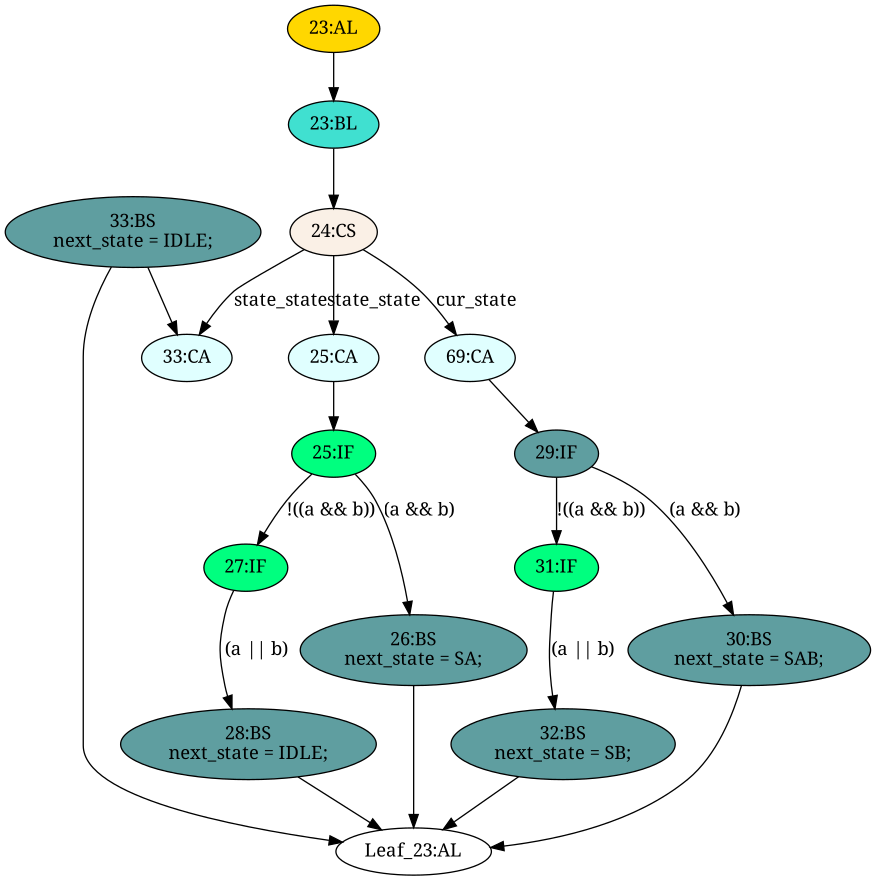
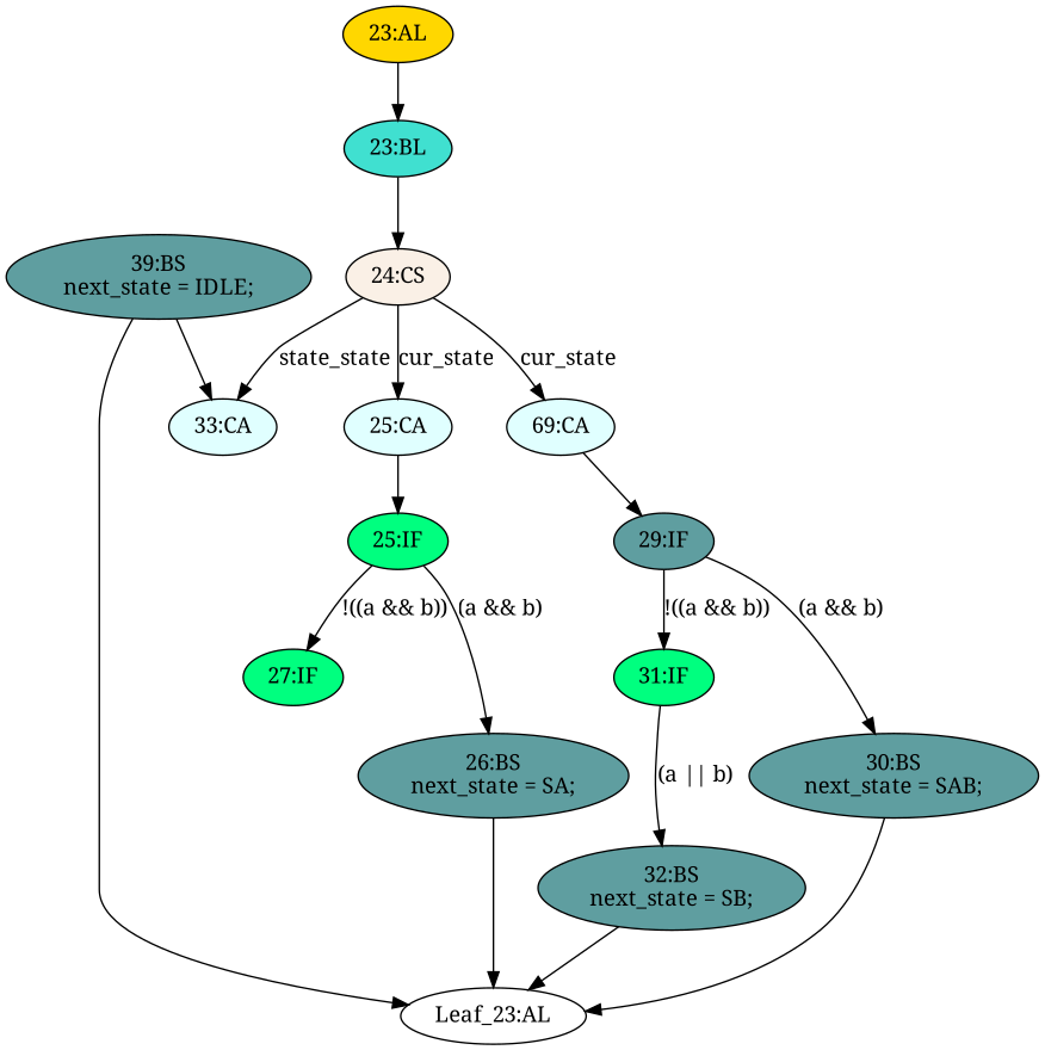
  strict digraph {
    fontname="Noto Serif"
    node [fillcolor=cadetblue fontname="Noto Serif" statements="[]" style=filled typ=BlockingSubstitution]
    edge [cond="[]" fontname="Noto Serif" lineno=None]
-   n1 [ast="<pyverilog.vparser.ast.BlockingSubstitution object at 0x7fdbd5a9f6d0>" label="28:BS\nnext_state = IDLE;" statements="[<pyverilog.vparser.ast.BlockingSubstitution object at 0x7fdbd5a9f6d0>]"]
    n2 [def_var="['next_state']" label="Leaf_23:AL" fillcolor="" statements="" style="" typ=""]
    n3 [ast="<pyverilog.vparser.ast.IfStatement object at 0x7fdbd5a9f650>" fillcolor=springgreen label="27:IF" typ=IfStatement]
    n4 [ast="<pyverilog.vparser.ast.IfStatement object at 0x7fdbd5a985d0>" label="29:IF" typ=IfStatement]
    n5 [ast="<pyverilog.vparser.ast.IfStatement object at 0x7fdbd5a98490>" fillcolor=springgreen label="31:IF" typ=IfStatement]
    n6 [ast="<pyverilog.vparser.ast.BlockingSubstitution object at 0x7fdbd5366690>" label="30:BS\nnext_state = SAB;" statements="[<pyverilog.vparser.ast.BlockingSubstitution object at 0x7fdbd5366690>]"]
    n7 [ast="<pyverilog.vparser.ast.BlockingSubstitution object at 0x7fdbd5366190>" label="32:BS\nnext_state = SB;" statements="[<pyverilog.vparser.ast.BlockingSubstitution object at 0x7fdbd5366190>]"]
    n8 [ast="<pyverilog.vparser.ast.Case object at 0x7fdbd5366890>" fillcolor=lightcyan label="33:CA" typ=Case]
-   n9 [ast="<pyverilog.vparser.ast.BlockingSubstitution object at 0x7fdbd53668d0>" label="33:BS\nnext_state = IDLE;" statements="[<pyverilog.vparser.ast.BlockingSubstitution object at 0x7fdbd53668d0>]"]
+   n9 [ast="<pyverilog.vparser.ast.BlockingSubstitution object at 0x7fdbd53668d0>" label="39:BS\nnext_state = IDLE;" statements="[<pyverilog.vparser.ast.BlockingSubstitution object at 0x7fdbd53668d0>]"]
    n10 [ast="<pyverilog.vparser.ast.Case object at 0x7fdbd5366a10>" fillcolor=lightcyan label="25:CA" typ=Case]
    n11 [ast="<pyverilog.vparser.ast.IfStatement object at 0x7fdbd5366a90>" fillcolor=springgreen label="25:IF" typ=IfStatement]
    n12 [ast="<pyverilog.vparser.ast.BlockingSubstitution object at 0x7fdbd5366ad0>" label="26:BS\nnext_state = SA;" statements="[<pyverilog.vparser.ast.BlockingSubstitution object at 0x7fdbd5366ad0>]"]
    n13 [ast="<pyverilog.vparser.ast.Case object at 0x7fdbd5366d90>" fillcolor=lightcyan label="69:CA" typ=Case]
    n14 [ast="<pyverilog.vparser.ast.Always object at 0x7fdbd5366e50>" clk_sens=False fillcolor=gold label="23:AL" sens="['cur_state', 'a', 'b']" typ=Always use_var="['a', 'cur_state', 'b']"]
    n15 [ast="<pyverilog.vparser.ast.Block object at 0x7fdbd5346090>" fillcolor=turquoise label="23:BL" typ=Block]
    n16 [ast="<pyverilog.vparser.ast.CaseStatement object at 0x7fdbd5366cd0>" fillcolor=linen label="24:CS" typ=CaseStatement]
-   n1 -> n2
-   n3 -> n1 [cond="['a', 'b']" label="(a || b)" lineno=27]
    n4 -> n5 [cond="['a', 'b']" label="!((a && b))" lineno=29]
    n4 -> n6 [cond="['a', 'b']" label="(a && b)" lineno=29]
    n5 -> n7 [cond="['a', 'b']" label="(a || b)" lineno=31]
    n6 -> n2
    n7 -> n2
    n9 -> n2
    n9 -> n8
    n10 -> n11
    n11 -> n3 [cond="['a', 'b']" label="!((a && b))" lineno=25]
    n11 -> n12 [cond="['a', 'b']" label="(a && b)" lineno=25]
    n12 -> n2
    n13 -> n4
    n14 -> n15
    n15 -> n16
    n16 -> n8 [cond="['cur_state']" label=state_state lineno=24]
-   n16 -> n10 [cond="['cur_state']" label=state_state lineno=24]
+   n16 -> n10 [cond="['cur_state']" label=cur_state lineno=24]
    n16 -> n13 [cond="['cur_state']" label=cur_state lineno=24]
  }
